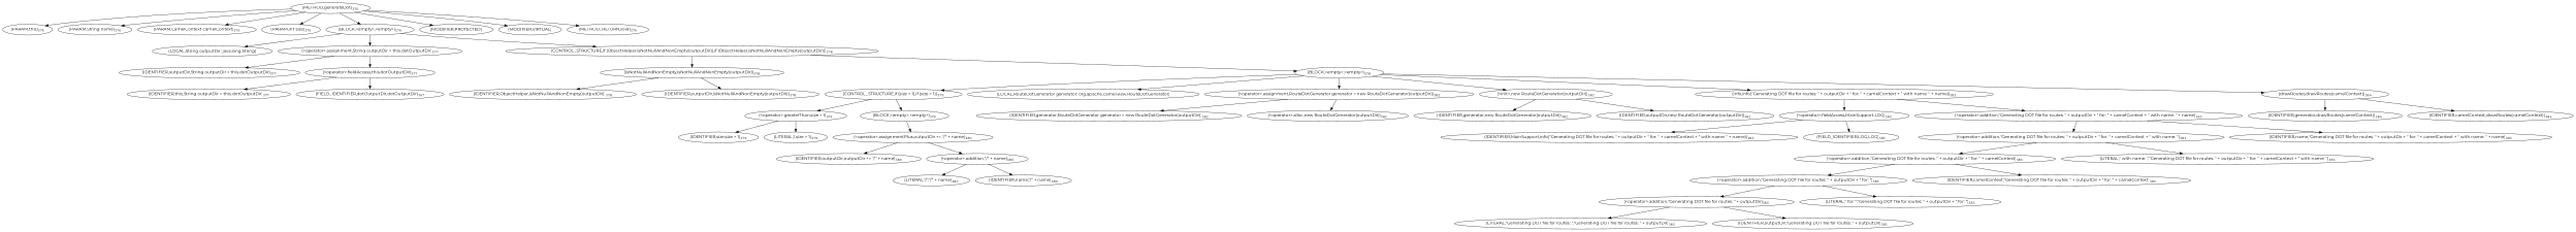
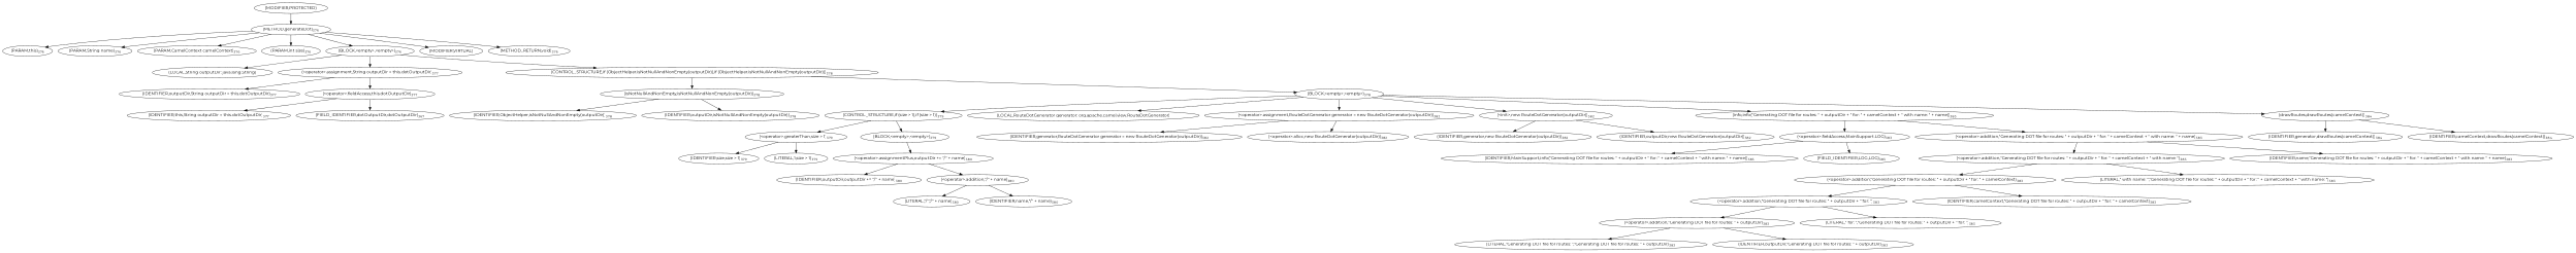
  digraph {
    fontname=Montserrat
    node [fontname=Montserrat]
    edge [fontname=Montserrat]
    n1 [label=<(METHOD,generateDot)<SUB>376</SUB>>]
    n2 [label=<(PARAM,this)<SUB>376</SUB>>]
    n3 [label=<(PARAM,String name)<SUB>376</SUB>>]
    n4 [label=<(PARAM,CamelContext camelContext)<SUB>376</SUB>>]
    n5 [label=<(PARAM,int size)<SUB>376</SUB>>]
    n6 [label=<(BLOCK,&lt;empty&gt;,&lt;empty&gt;)<SUB>376</SUB>>]
    n7 [label=<(MODIFIER,PROTECTED)>]
    n8 [label=<(MODIFIER,VIRTUAL)>]
    n9 [label=<(METHOD_RETURN,void)<SUB>376</SUB>>]
    n10 [label=<(LOCAL,String outputDir: java.lang.String)>]
    n11 [label=<(&lt;operator&gt;.assignment,String outputDir = this.dotOutputDir)<SUB>377</SUB>>]
    n12 [label=<(CONTROL_STRUCTURE,if (ObjectHelper.isNotNullAndNonEmpty(outputDir)),if (ObjectHelper.isNotNullAndNonEmpty(outputDir)))<SUB>378</SUB>>]
    n13 [label=<(IDENTIFIER,outputDir,String outputDir = this.dotOutputDir)<SUB>377</SUB>>]
    n14 [label=<(&lt;operator&gt;.fieldAccess,this.dotOutputDir)<SUB>377</SUB>>]
    n15 [label=<(isNotNullAndNonEmpty,isNotNullAndNonEmpty(outputDir))<SUB>378</SUB>>]
    n16 [label=<(BLOCK,&lt;empty&gt;,&lt;empty&gt;)<SUB>378</SUB>>]
    n17 [label=<(IDENTIFIER,this,String outputDir = this.dotOutputDir)<SUB>377</SUB>>]
    n18 [label=<(FIELD_IDENTIFIER,dotOutputDir,dotOutputDir)<SUB>367</SUB>>]
    n19 [label=<(IDENTIFIER,ObjectHelper,isNotNullAndNonEmpty(outputDir))<SUB>378</SUB>>]
    n20 [label=<(IDENTIFIER,outputDir,isNotNullAndNonEmpty(outputDir))<SUB>378</SUB>>]
    n21 [label=<(CONTROL_STRUCTURE,if (size &gt; 1),if (size &gt; 1))<SUB>379</SUB>>]
    n22 [label=<(LOCAL,RouteDotGenerator generator: org.apache.camel.view.RouteDotGenerator)>]
    n23 [label=<(&lt;operator&gt;.assignment,RouteDotGenerator generator = new RouteDotGenerator(outputDir))<SUB>382</SUB>>]
    n24 [label=<(&lt;init&gt;,new RouteDotGenerator(outputDir))<SUB>382</SUB>>]
    n25 [label=<(info,info(&quot;Generating DOT file for routes: &quot; + outputDir + &quot; for: &quot; + camelContext + &quot; with name: &quot; + name))<SUB>383</SUB>>]
    n26 [label=<(drawRoutes,drawRoutes(camelContext))<SUB>384</SUB>>]
    n27 [label=<(&lt;operator&gt;.greaterThan,size &gt; 1)<SUB>379</SUB>>]
    n28 [label=<(BLOCK,&lt;empty&gt;,&lt;empty&gt;)<SUB>379</SUB>>]
    n29 [label=<(IDENTIFIER,generator,RouteDotGenerator generator = new RouteDotGenerator(outputDir))<SUB>382</SUB>>]
    n30 [label=<(&lt;operator&gt;.alloc,new RouteDotGenerator(outputDir))<SUB>382</SUB>>]
    n31 [label=<(IDENTIFIER,generator,new RouteDotGenerator(outputDir))<SUB>382</SUB>>]
    n32 [label=<(IDENTIFIER,outputDir,new RouteDotGenerator(outputDir))<SUB>382</SUB>>]
    n33 [label=<(&lt;operator&gt;.fieldAccess,MainSupport.LOG)<SUB>383</SUB>>]
    n34 [label=<(&lt;operator&gt;.addition,&quot;Generating DOT file for routes: &quot; + outputDir + &quot; for: &quot; + camelContext + &quot; with name: &quot; + name)<SUB>383</SUB>>]
    n35 [label=<(IDENTIFIER,generator,drawRoutes(camelContext))<SUB>384</SUB>>]
    n36 [label=<(IDENTIFIER,camelContext,drawRoutes(camelContext))<SUB>384</SUB>>]
    n37 [label=<(IDENTIFIER,size,size &gt; 1)<SUB>379</SUB>>]
    n38 [label=<(LITERAL,1,size &gt; 1)<SUB>379</SUB>>]
    n39 [label=<(&lt;operator&gt;.assignmentPlus,outputDir += &quot;/&quot; + name)<SUB>380</SUB>>]
    n40 [label=<(IDENTIFIER,outputDir,outputDir += &quot;/&quot; + name)<SUB>380</SUB>>]
    n41 [label=<(&lt;operator&gt;.addition,&quot;/&quot; + name)<SUB>380</SUB>>]
    n42 [label=<(LITERAL,&quot;/&quot;,&quot;/&quot; + name)<SUB>380</SUB>>]
    n43 [label=<(IDENTIFIER,name,&quot;/&quot; + name)<SUB>380</SUB>>]
    n44 [label=<(IDENTIFIER,MainSupport,info(&quot;Generating DOT file for routes: &quot; + outputDir + &quot; for: &quot; + camelContext + &quot; with name: &quot; + name))<SUB>383</SUB>>]
    n45 [label=<(FIELD_IDENTIFIER,LOG,LOG)<SUB>383</SUB>>]
    n46 [label=<(&lt;operator&gt;.addition,&quot;Generating DOT file for routes: &quot; + outputDir + &quot; for: &quot; + camelContext + &quot; with name: &quot;)<SUB>383</SUB>>]
    n47 [label=<(IDENTIFIER,name,&quot;Generating DOT file for routes: &quot; + outputDir + &quot; for: &quot; + camelContext + &quot; with name: &quot; + name)<SUB>383</SUB>>]
    n48 [label=<(&lt;operator&gt;.addition,&quot;Generating DOT file for routes: &quot; + outputDir + &quot; for: &quot; + camelContext)<SUB>383</SUB>>]
    n49 [label=<(LITERAL,&quot; with name: &quot;,&quot;Generating DOT file for routes: &quot; + outputDir + &quot; for: &quot; + camelContext + &quot; with name: &quot;)<SUB>383</SUB>>]
    n50 [label=<(&lt;operator&gt;.addition,&quot;Generating DOT file for routes: &quot; + outputDir + &quot; for: &quot;)<SUB>383</SUB>>]
    n51 [label=<(IDENTIFIER,camelContext,&quot;Generating DOT file for routes: &quot; + outputDir + &quot; for: &quot; + camelContext)<SUB>383</SUB>>]
    n52 [label=<(&lt;operator&gt;.addition,&quot;Generating DOT file for routes: &quot; + outputDir)<SUB>383</SUB>>]
    n53 [label=<(LITERAL,&quot; for: &quot;,&quot;Generating DOT file for routes: &quot; + outputDir + &quot; for: &quot;)<SUB>383</SUB>>]
    n54 [label=<(LITERAL,&quot;Generating DOT file for routes: &quot;,&quot;Generating DOT file for routes: &quot; + outputDir)<SUB>383</SUB>>]
    n55 [label=<(IDENTIFIER,outputDir,&quot;Generating DOT file for routes: &quot; + outputDir)<SUB>383</SUB>>]
    n1 -> n2
    n1 -> n3
    n1 -> n4
    n1 -> n5
    n1 -> n6
-   n1 -> n7
+   n7 -> n1
    n1 -> n8
    n1 -> n9
    n6 -> n10
    n6 -> n11
    n6 -> n12
    n11 -> n13
    n11 -> n14
    n12 -> n15
    n12 -> n16
    n14 -> n17
    n14 -> n18
    n15 -> n19
    n15 -> n20
    n16 -> n21
    n16 -> n22
    n16 -> n23
    n16 -> n24
    n16 -> n25
    n16 -> n26
    n21 -> n27
    n21 -> n28
    n23 -> n29
    n23 -> n30
    n24 -> n31
    n24 -> n32
    n25 -> n33
    n25 -> n34
    n26 -> n35
    n26 -> n36
    n27 -> n37
    n27 -> n38
    n28 -> n39
    n33 -> n44
    n33 -> n45
    n34 -> n46
    n34 -> n47
    n39 -> n40
    n39 -> n41
    n41 -> n42
    n41 -> n43
    n46 -> n48
    n46 -> n49
    n48 -> n50
    n48 -> n51
    n50 -> n52
    n50 -> n53
    n52 -> n54
    n52 -> n55
  }
